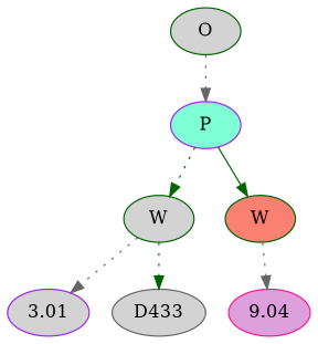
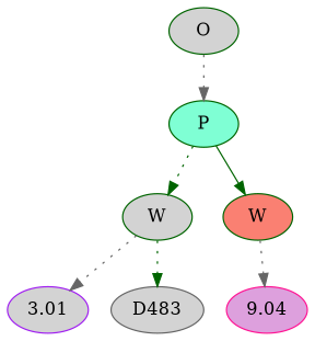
  digraph {
    fontname="DejaVu Serif"
    node [color=darkgreen fillcolor=lightgrey fontname="DejaVu Serif" style=filled]
    edge [color=gray40 fontname="DejaVu Serif" style=dotted]
    n1 [label=O]
-   n2 [color=purple fillcolor=aquamarine label=P]
+   n2 [fillcolor=aquamarine label=P]
    n3 [label=W]
    n4 [fillcolor=salmon label=W]
    n5 [color=purple label=3.01]
-   n6 [color=gray40 label=D433]
+   n6 [color=gray40 label=D483]
    n7 [color=deeppink fillcolor=plum label=9.04]
    n1 -> n2
    n2 -> n3 [color=darkgreen]
    n2 -> n4 [color=darkgreen style=solid]
    n3 -> n5
    n3 -> n6 [color=darkgreen]
    n4 -> n7
  }
